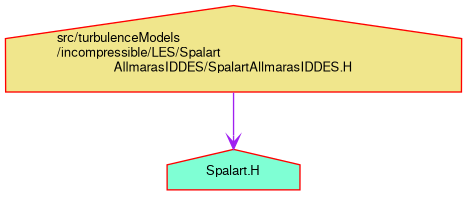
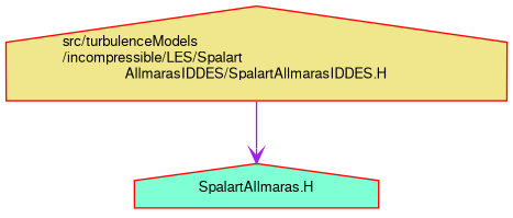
  digraph {
    node [color=red fontname=FreeSans fontsize=10 shape=house style=filled]
    n1 [fillcolor=khaki fontcolor=black height=0.2 label="src/turbulenceModels\l/incompressible/LES/Spalart\lAllmarasIDDES/SpalartAllmarasIDDES.H" width=0.4]
-   n2 [height=0.2 label="Spalart.H" width=0.4 fillcolor=aquamarine]
+   n2 [height=0.2 label="SpalartAllmaras.H" width=0.4 fillcolor=aquamarine]
    n1 -> n2 [color=purple fontname=FreeSans fontsize=10 labelfontname=FreeSans labelfontsize=10 style=solid arrowhead=vee]
  }
